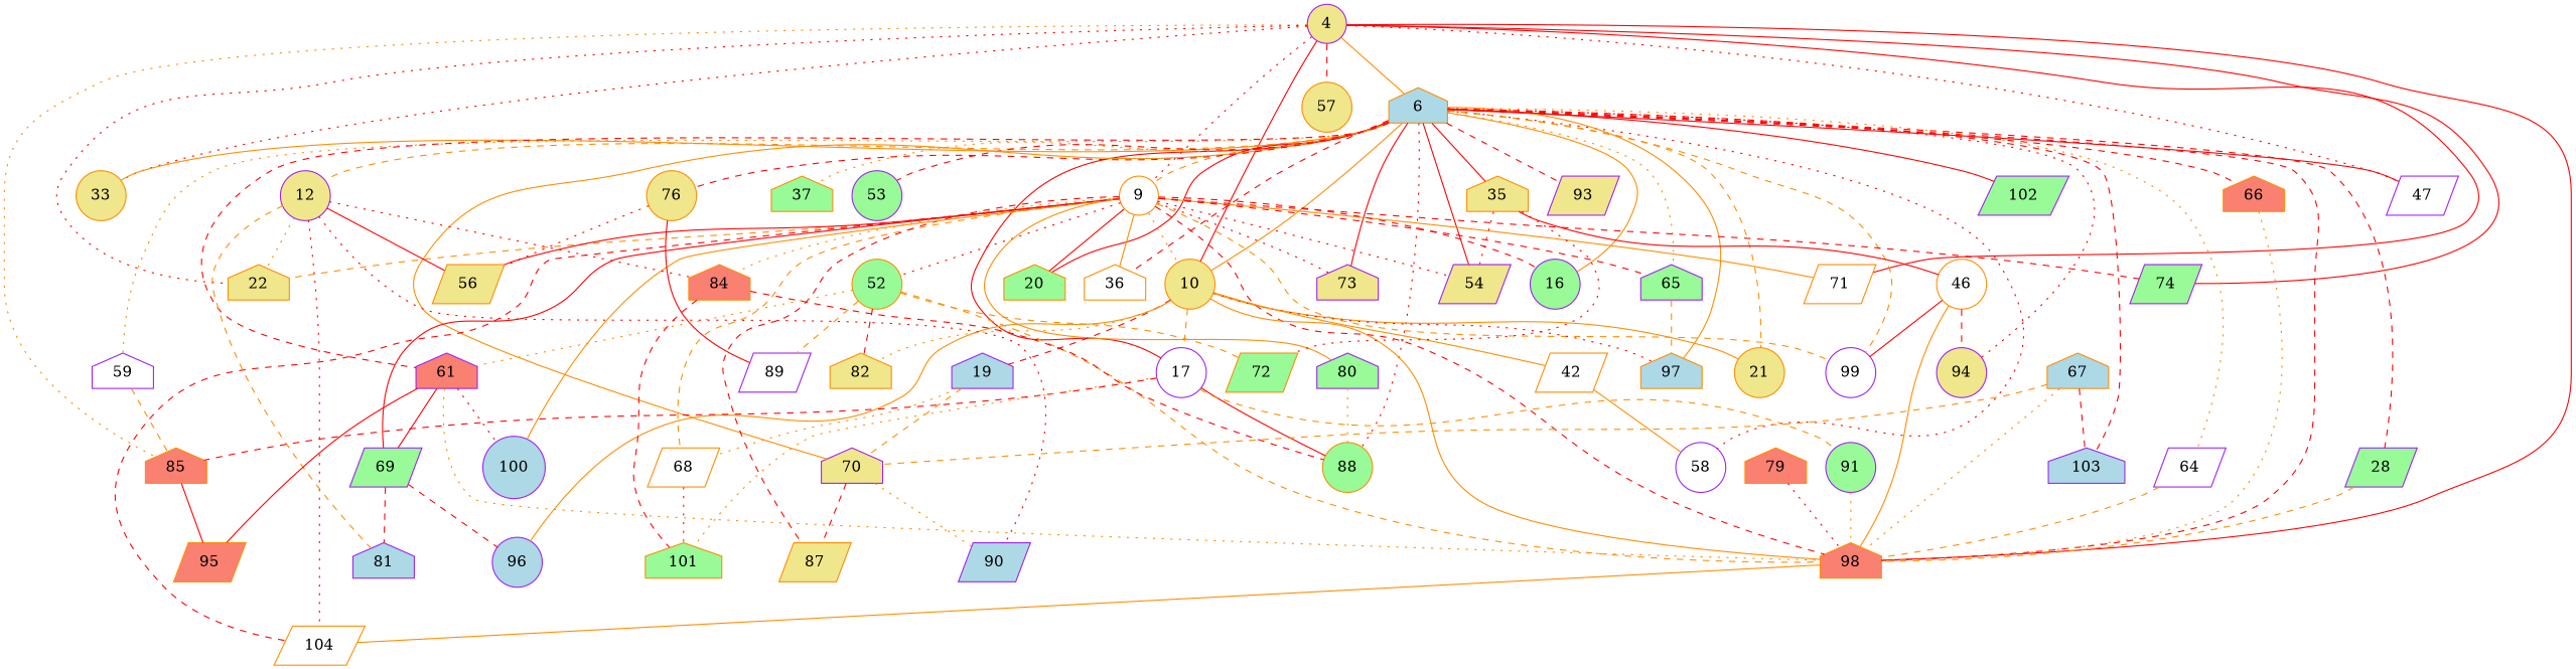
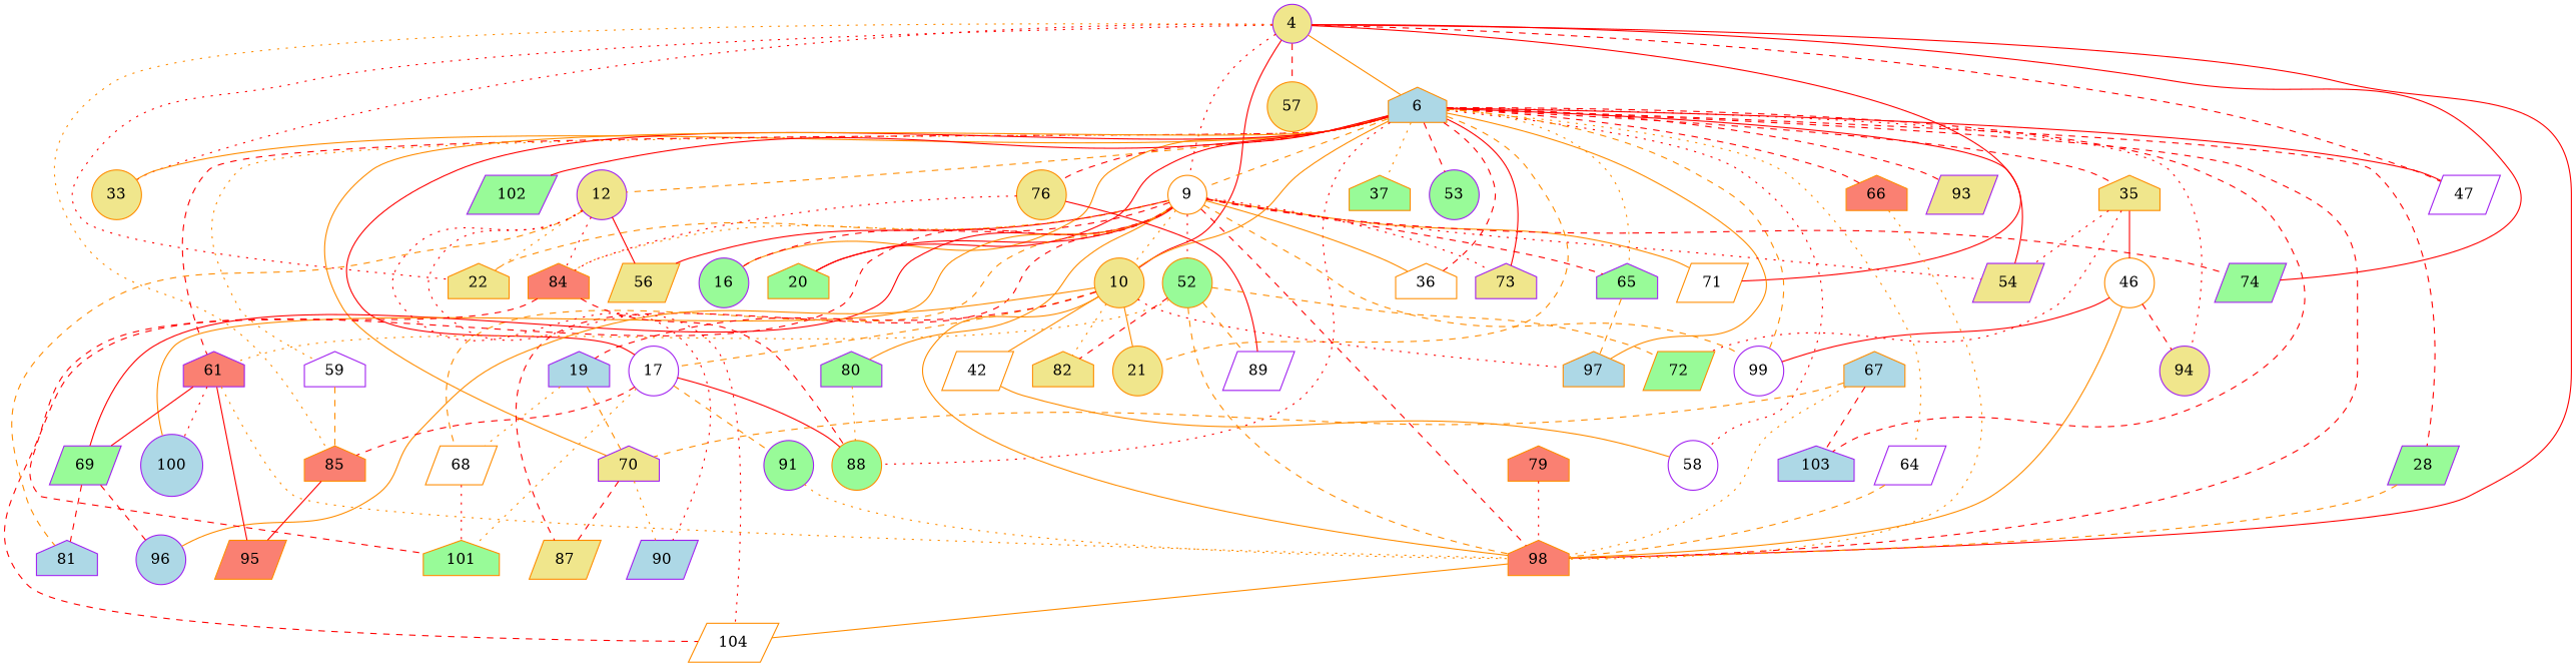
  graph {
    node [color=darkorange fillcolor=khaki shape=house style=filled]
    edge [color=red style=dashed]
    4 [color=purple shape=circle super="+2"]
    6 [fillcolor=lightblue super="+1"]
    9 [fillcolor=white shape=circle super="+5"]
    10 [shape=circle super="+3"]
    33 [shape=circle]
    47 [color=purple fillcolor=white shape=parallelogram super="+45"]
    57 [shape=circle]
    71 [fillcolor=white shape=parallelogram]
    74 [color=purple fillcolor=palegreen shape=parallelogram]
    85 [fillcolor=salmon super="+44"]
    n11 [label=22 super="+77"]
    98 [fillcolor=salmon super="+31+8"]
    12 [color=purple shape=circle]
    16 [color=purple fillcolor=palegreen shape=circle]
    17 [color=purple fillcolor=white shape=circle super="+11"]
    20 [fillcolor=palegreen]
    21 [shape=circle]
    28 [color=purple fillcolor=palegreen shape=parallelogram]
    35 [super="+15+25"]
    36 [fillcolor=white]
    37 [fillcolor=palegreen]
    53 [color=purple fillcolor=palegreen shape=circle]
    54 [color=purple shape=parallelogram super="+49"]
    58 [color=purple fillcolor=white shape=circle super="+29"]
    59 [color=purple fillcolor=white]
    61 [color=purple fillcolor=salmon super="+41"]
    64 [color=purple fillcolor=white shape=parallelogram]
    65 [color=purple fillcolor=palegreen]
    66 [fillcolor=salmon super="+55"]
    70 [color=purple super="+26+48+63"]
    73 [color=purple]
    76 [shape=circle super="+62"]
    88 [fillcolor=palegreen shape=circle super="+86"]
    93 [color=purple shape=parallelogram]
    94 [color=purple shape=circle super="+83"]
    97 [fillcolor=lightblue super="+51"]
    99 [color=purple fillcolor=white shape=circle super="+60+38"]
    102 [color=purple fillcolor=palegreen shape=parallelogram]
    103 [color=purple fillcolor=lightblue]
    52 [fillcolor=palegreen shape=circle super="+34+40"]
    56 [shape=parallelogram]
    68 [fillcolor=white shape=parallelogram super="+22"]
    69 [color=purple fillcolor=palegreen shape=parallelogram super="+39"]
    80 [color=purple fillcolor=palegreen]
    84 [fillcolor=salmon super="+50"]
    87 [shape=parallelogram]
    100 [color=purple fillcolor=lightblue shape=circle]
    104 [fillcolor=white shape=parallelogram super="+27"]
    19 [color=purple fillcolor=lightblue]
    42 [fillcolor=white shape=parallelogram]
    82
    96 [color=purple fillcolor=lightblue shape=circle]
    95 [fillcolor=salmon shape=parallelogram]
    81 [color=purple fillcolor=lightblue]
    90 [color=purple fillcolor=lightblue shape=parallelogram]
    91 [color=purple fillcolor=palegreen shape=circle]
    101 [fillcolor=palegreen super="+78"]
    72 [fillcolor=palegreen shape=parallelogram]
    46 [fillcolor=white shape=circle super="+32"]
    89 [color=purple fillcolor=white shape=parallelogram]
    67 [fillcolor=lightblue super="+43"]
    79 [fillcolor=salmon]
    4 -- 6 [color=darkorange style=solid weight=4]
    4 -- 9 [style=dotted weight=4]
    4 -- 10 [style=solid weight=4]
    4 -- 33 [style=dotted]
-   4 -- 47 [style=dotted]
+   4 -- 47
    4 -- 57 [weight=2]
    4 -- 71 [style=solid]
    4 -- 74 [style=solid]
    4 -- 85 [color=darkorange style=dotted weight=2]
    4 -- n11 [style=dotted]
    4 -- 98 [style=solid weight=4]
    6 -- 9 [color=darkorange weight=4]
    6 -- 10 [color=darkorange style=solid weight=4]
    6 -- 33 [color=darkorange style=solid]
    6 -- 47 [style=solid weight=2]
    6 -- 98 [weight=5]
    6 -- 12 [color=darkorange weight=2]
    6 -- 16 [color=darkorange style=solid]
    6 -- 17 [style=solid]
    6 -- 20 [style=solid]
    6 -- 21 [color=darkorange]
    6 -- 28
-   6 -- 35 [style=solid weight=4]
+   6 -- 35 [weight=4]
    6 -- 36
    6 -- 37 [color=darkorange style=dotted]
    6 -- 53
    6 -- 54 [style=solid]
    6 -- 58 [style=dotted weight=2]
    6 -- 59 [color=darkorange style=dotted]
    6 -- 61 [weight=3]
    6 -- 64 [color=darkorange style=dotted]
    6 -- 65 [color=darkorange style=dotted]
    6 -- 66 [weight=2]
    6 -- 70 [color=darkorange style=solid weight=4]
    6 -- 73 [style=solid]
    6 -- 76 [weight=2]
    6 -- 88 [style=dotted weight=2]
    6 -- 93 [weight=2]
    6 -- 94 [style=dotted weight=2]
    6 -- 97 [color=darkorange style=solid]
    6 -- 99 [color=darkorange weight=4]
    6 -- 102 [style=solid weight=2]
    6 -- 103
    9 -- 10 [color=darkorange style=dotted weight=4]
    9 -- 71 [color=darkorange style=solid]
    9 -- 74
    9 -- n11 [color=darkorange]
    9 -- 98 [weight=5]
    9 -- 16
    9 -- 20 [style=solid]
    9 -- 36 [color=darkorange style=solid]
    9 -- 54 [style=dotted]
    9 -- 65
    9 -- 73 [style=dotted]
    9 -- 99 [color=darkorange]
    9 -- 52 [style=dotted weight=2]
    9 -- 56 [style=solid]
    9 -- 68 [color=darkorange weight=2]
    9 -- 69 [style=solid weight=2]
    9 -- 80 [color=darkorange style=solid]
    9 -- 84 [color=darkorange style=dotted weight=3]
    9 -- 87
    9 -- 100 [color=darkorange style=solid]
    9 -- 104
    10 -- 98 [color=darkorange style=solid weight=5]
    10 -- 17 [color=darkorange weight=2]
    10 -- 21 [color=darkorange style=solid]
    10 -- 97 [style=dotted]
    10 -- 19 [weight=2]
    10 -- 42 [color=darkorange style=solid]
    10 -- 82 [color=darkorange style=dotted]
    10 -- 96 [color=darkorange style=solid]
    85 -- 95 [style=solid]
    98 -- 104 [color=darkorange style=solid]
    12 -- n11 [color=darkorange style=dotted]
    12 -- 56 [style=solid]
    12 -- 84 [style=dotted]
    12 -- 104 [style=dotted]
    12 -- 81 [color=darkorange]
    12 -- 90 [style=dotted]
    17 -- 85
    17 -- 88 [style=solid]
    17 -- 91 [color=darkorange]
    17 -- 101 [color=darkorange style=dotted]
    28 -- 98 [color=darkorange]
    35 -- 54 [style=dotted]
    35 -- 72 [style=dotted]
    35 -- 46 [style=solid weight=2]
    59 -- 85 [color=darkorange]
    61 -- 98 [color=darkorange style=dotted weight=2]
    61 -- 69 [style=solid]
    61 -- 100 [style=dotted]
    61 -- 95 [style=solid]
    64 -- 98 [color=darkorange]
    65 -- 97 [color=darkorange]
    66 -- 98 [color=darkorange style=dotted]
    70 -- 87
    70 -- 90 [color=darkorange style=dotted]
-   76 -- 56 [style=dotted]
+   76 -- 84 [style=dotted]
    76 -- 89 [style=solid]
    52 -- 98 [color=darkorange]
    52 -- 61 [color=darkorange style=dotted]
    52 -- 82
    52 -- 72 [color=darkorange]
    52 -- 89 [color=darkorange]
    68 -- 101 [style=dotted]
    69 -- 96
    69 -- 81
    80 -- 88 [color=darkorange style=dotted]
    84 -- 88
    84 -- 101
    19 -- 70 [color=darkorange]
    19 -- 68 [color=darkorange style=dotted]
    42 -- 58 [color=darkorange style=solid]
    91 -- 98 [color=darkorange style=dotted]
    46 -- 98 [color=darkorange style=solid]
    46 -- 94
    46 -- 99 [style=solid]
    67 -- 98 [color=darkorange style=dotted weight=2]
    67 -- 70 [color=darkorange]
    67 -- 103
    79 -- 98 [style=dotted]
  }
